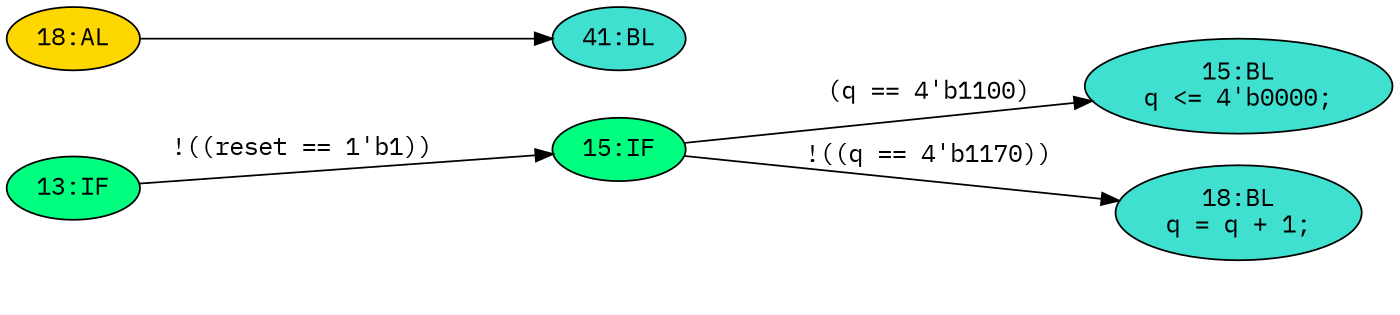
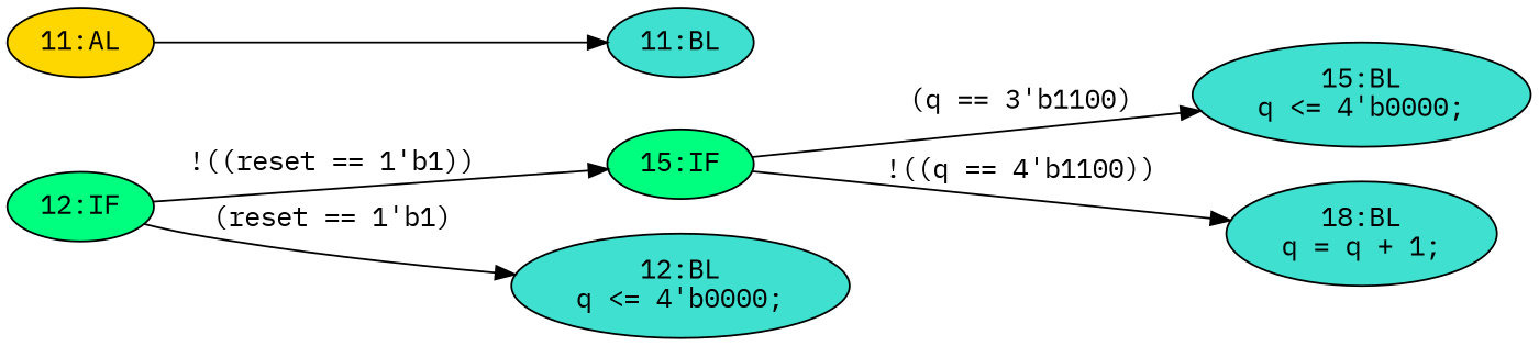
  strict digraph {
    fontname="IBM Plex Mono"
    rankdir=LR
    node [fillcolor=turquoise fontname="IBM Plex Mono" statements="[]" style=filled typ=Block]
    edge [cond="['q']" fontname="IBM Plex Mono" lineno=15]
    n1 [ast="<pyverilog.vparser.ast.IfStatement object at 0x7f42448c5850>" fillcolor=springgreen label="15:IF" typ=IfStatement]
    n2 [ast="<pyverilog.vparser.ast.Block object at 0x7f42448c58d0>" label="15:BL\nq <= 4'b0000;" statements="[<pyverilog.vparser.ast.NonblockingSubstitution object at 0x7f42448c5910>]"]
    n3 [ast="<pyverilog.vparser.ast.Block object at 0x7f42448c5790>" label="18:BL\nq = q + 1;" statements="[<pyverilog.vparser.ast.BlockingSubstitution object at 0x7f42448c54d0>]"]
-   n4 [ast="<pyverilog.vparser.ast.IfStatement object at 0x7f42448c57d0>" fillcolor=springgreen label="13:IF" typ=IfStatement]
-   n6 [ast="<pyverilog.vparser.ast.Block object at 0x7f42448c5dd0>" label="41:BL"]
-   n7 [ast="<pyverilog.vparser.ast.Always object at 0x7f42448c5e50>" clk_sens=True fillcolor=gold label="18:AL" sens="['clk']" typ=Always use_var="['reset', 'q']"]
-   n1 -> n2 [label="(q == 4'b1100)"]
-   n1 -> n3 [label="!((q == 4'b1170))"]
+   n4 [ast="<pyverilog.vparser.ast.IfStatement object at 0x7f42448c57d0>" fillcolor=springgreen label="12:IF" typ=IfStatement]
+   n5 [ast="<pyverilog.vparser.ast.Block object at 0x7f42448c5b50>" label="12:BL\nq <= 4'b0000;" statements="[<pyverilog.vparser.ast.NonblockingSubstitution object at 0x7f42448c5b90>]"]
+   n6 [ast="<pyverilog.vparser.ast.Block object at 0x7f42448c5dd0>" label="11:BL"]
+   n7 [ast="<pyverilog.vparser.ast.Always object at 0x7f42448c5e50>" clk_sens=True fillcolor=gold label="11:AL" sens="['clk']" typ=Always use_var="['reset', 'q']"]
+   n1 -> n2 [label="(q == 3'b1100)"]
+   n1 -> n3 [label="!((q == 4'b1100))"]
    n4 -> n1 [cond="['reset']" label="!((reset == 1'b1))" lineno=12]
+   n4 -> n5 [cond="['reset']" label="(reset == 1'b1)" lineno=12]
    n7 -> n6 [cond="[]" lineno=None]
  }
